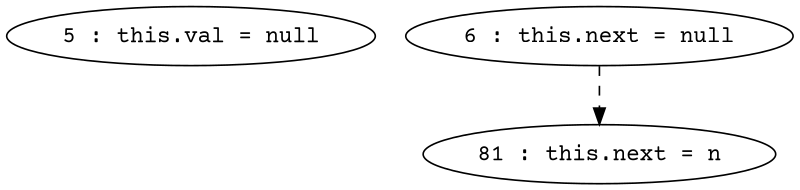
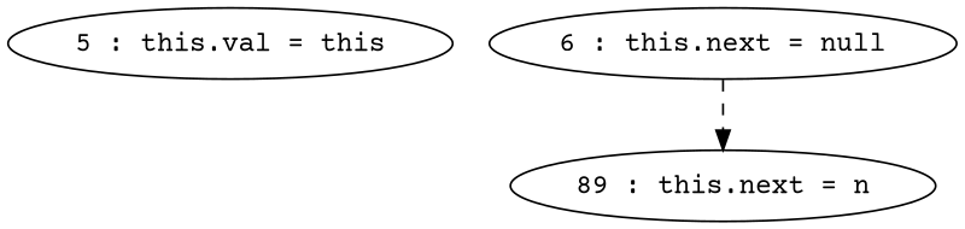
  digraph {
    fontname="Courier Prime"
    node [fontname="Courier Prime"]
-   "5 : this.val = null"
+   "5 : this.val = null" [label="5 : this.val = this"]
    "6 : this.next = null"
-   "81 : this.next = n"
+   "81 : this.next = n" [label="89 : this.next = n"]
    "6 : this.next = null" -> "81 : this.next = n" [style=dashed fontname="Courier Prime"]
  }
